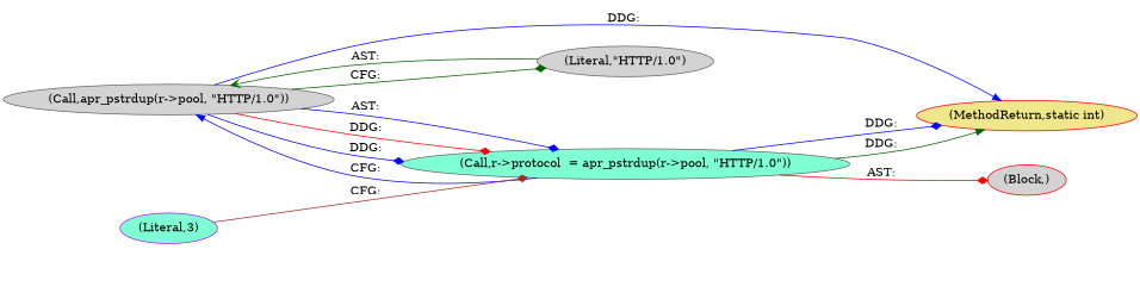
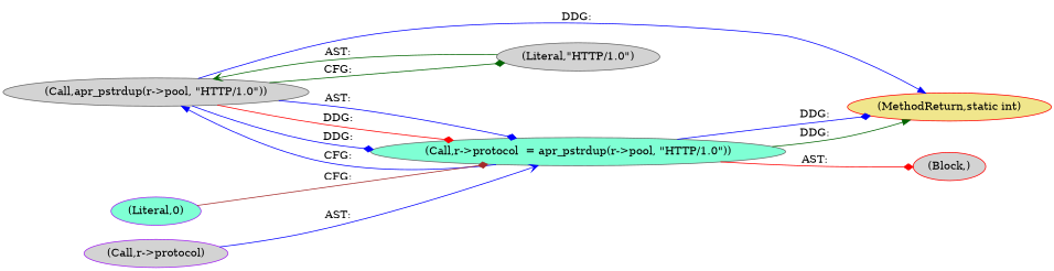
  digraph {
    rankdir=LR
    node [color=gray40 fillcolor=lightgrey style=filled]
    edge [arrowhead=diamond color=blue]
    n1 [label="(Call,apr_pstrdup(r->pool, \"HTTP/1.0\"))"]
    n2 [fillcolor=aquamarine label="(Call,r->protocol  = apr_pstrdup(r->pool, \"HTTP/1.0\"))"]
    n3 [label="(Literal,\"HTTP/1.0\")"]
    n4 [color=red fillcolor=khaki label="(MethodReturn,static int)"]
    n5 [color=red label="(Block,)"]
-   n6 [color=purple fillcolor=aquamarine label="(Literal,3)"]
+   n6 [color=purple fillcolor=aquamarine label="(Literal,0)"]
+   n7 [color=purple label="(Call,r->protocol)"]
    n1 -> n2 [label="AST: "]
    n1 -> n2 [color=red label="DDG: "]
    n1 -> n2 [label="DDG: "]
    n1 -> n3 [color=darkgreen label="CFG: "]
    n1 -> n4 [arrowhead=normal label="DDG: "]
    n2 -> n1 [arrowhead=normal label="CFG: "]
    n2 -> n4 [label="DDG: "]
    n2 -> n4 [arrowhead=normal color=darkgreen label="DDG: "]
    n2 -> n5 [color=red label="AST: "]
    n3 -> n1 [arrowhead=vee color=darkgreen label="AST: "]
    n6 -> n2 [color=brown label="CFG: "]
+   n7 -> n2 [arrowhead=vee label="AST: "]
  }
